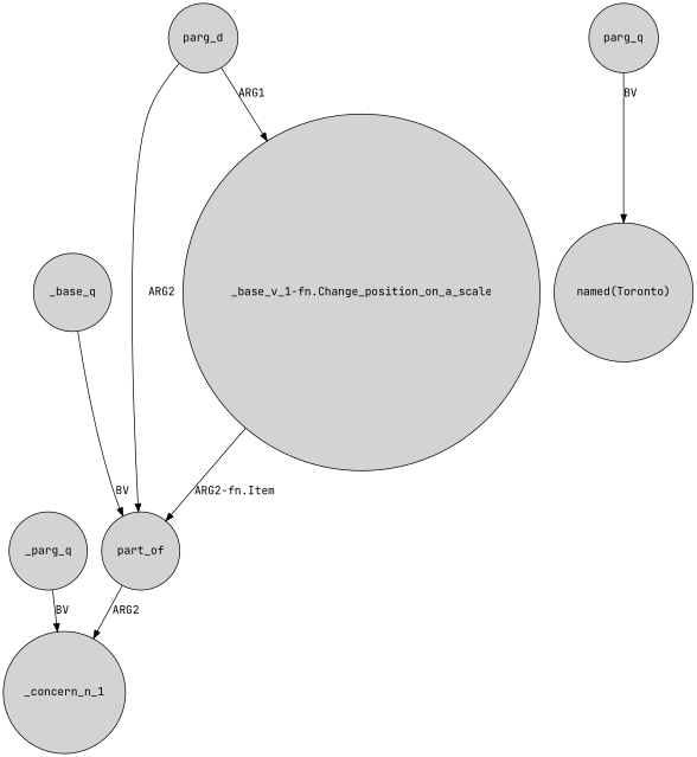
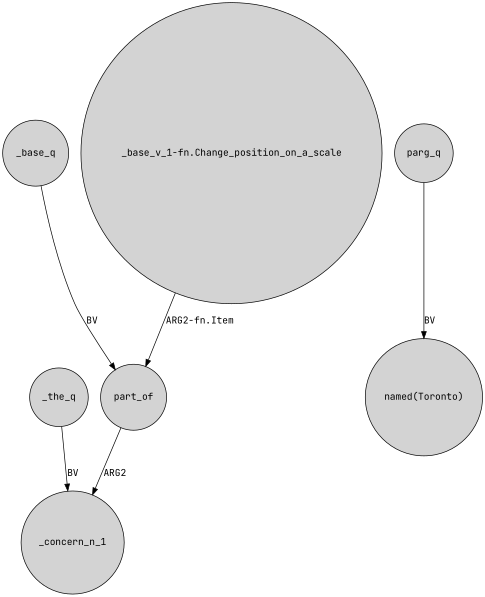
  digraph {
    fontname="JetBrains Mono"
    node [fontname="JetBrains Mono" shape=circle style=filled]
    edge [fontname="JetBrains Mono"]
    part_of
    _concern_n_1
    n3 [label=_base_q]
-   _the_q [label=_parg_q]
+   _the_q
    n5 [label=parg_q]
    "named(Toronto)"
-   parg_d
    "_base_v_1-fn.Change_position_on_a_scale"
    part_of -> _concern_n_1 [label=ARG2]
    n3 -> part_of [label=BV]
    _the_q -> _concern_n_1 [label=BV]
    n5 -> "named(Toronto)" [label=BV]
-   parg_d -> part_of [label=ARG2]
-   parg_d -> "_base_v_1-fn.Change_position_on_a_scale" [label=ARG1]
    "_base_v_1-fn.Change_position_on_a_scale" -> part_of [label="ARG2-fn.Item"]
  }
